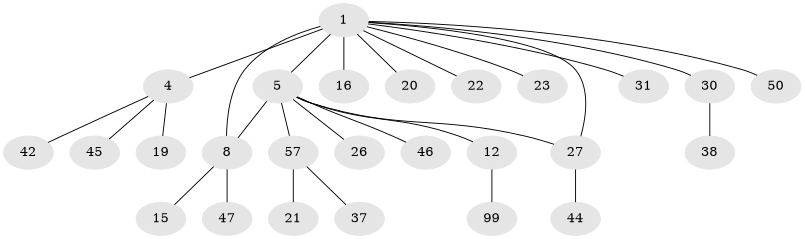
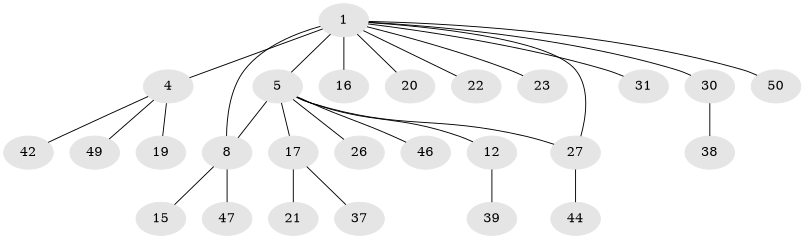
  graph {
    node [color=gray90 style=filled]
    1 [super="+3+2"]
    4 [super="+32+35+6+40+14+30"]
    5 [super="+11+7+41+18"]
    8 [super="+13"]
    16
    20
    22
    23
    27 [super="+36"]
    31
    n11 [label=30]
    50 [super="+51"]
    19 [super="+49+43+24"]
    42
-   45 [super="+48"]
+   45 [super="+48" label=49]
    12 [super="+28"]
-   17 [label=57]
+   17
    26
    46
    15 [super="+34+52"]
    47
-   39 [label=99]
+   39
    44
    38
    21
    37
    1 -- 4 [weight=3]
    1 -- 5 [weight=2]
    1 -- 8 [weight=2]
    1 -- 16
    1 -- 20
    1 -- 22
    1 -- 23
    1 -- 27
    1 -- 31
    1 -- n11
    1 -- 50
    4 -- 19
    4 -- 42
    4 -- 45
    5 -- 8
    5 -- 27
    5 -- 12
    5 -- 17
    5 -- 26
    5 -- 46
    8 -- 15
    8 -- 47
    27 -- 44
    n11 -- 38
    12 -- 39
    17 -- 21
    17 -- 37
  }
